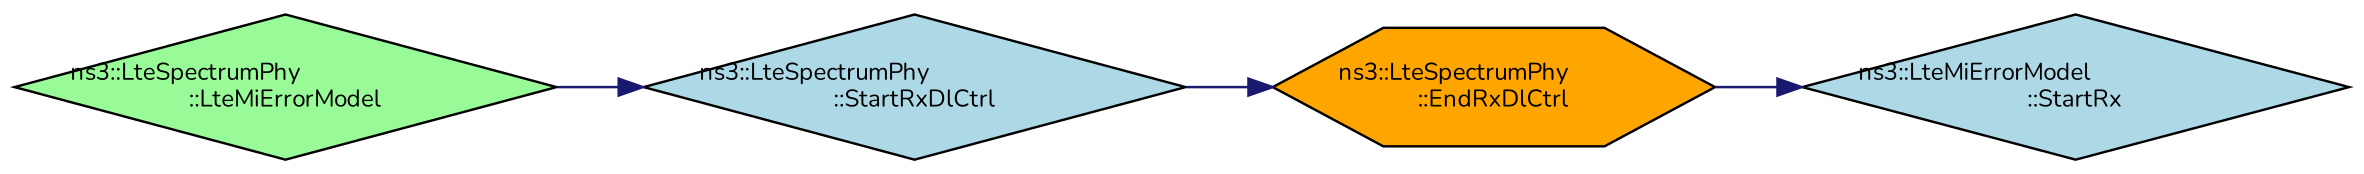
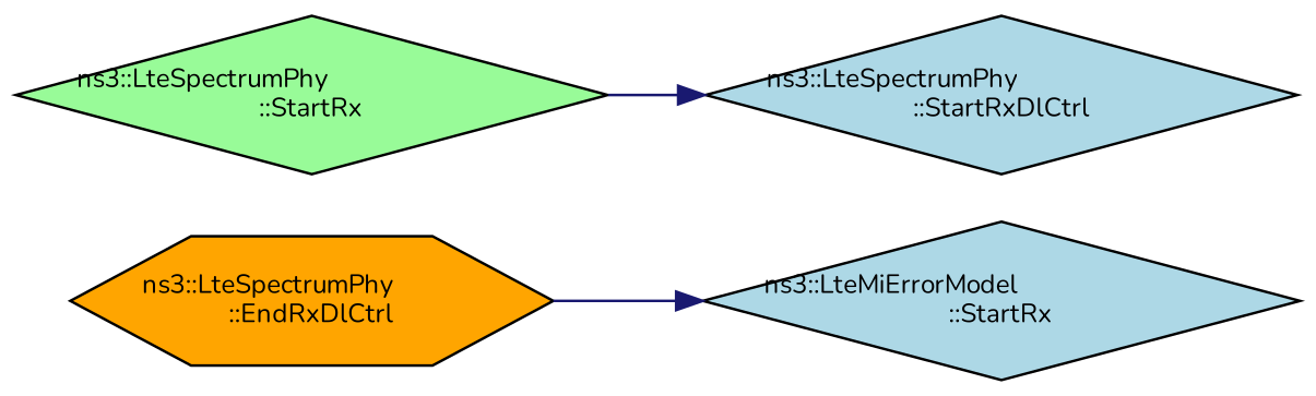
  digraph {
    fontname=Nunito
    rankdir=RL
    node [color=black fillcolor=lightblue fontname=Nunito fontsize=10 shape=diamond style=filled]
    edge [color=midnightblue dir=back fontname=Nunito fontsize=10 labelfontname=Helvetica labelfontsize=10 style=solid]
    n1 [fontcolor=black height=0.2 label="ns3::LteMiErrorModel\l::StartRx" width=0.4]
    n2 [fillcolor=orange height=0.2 label="ns3::LteSpectrumPhy\l::EndRxDlCtrl" shape=hexagon width=0.4]
    n3 [height=0.2 label="ns3::LteSpectrumPhy\l::StartRxDlCtrl" width=0.4]
-   n4 [fillcolor=palegreen height=0.2 label="ns3::LteSpectrumPhy\l::LteMiErrorModel" width=0.4]
+   n4 [fillcolor=palegreen height=0.2 label="ns3::LteSpectrumPhy\l::StartRx" width=0.4]
    n1 -> n2
-   n2 -> n3
    n3 -> n4
  }
